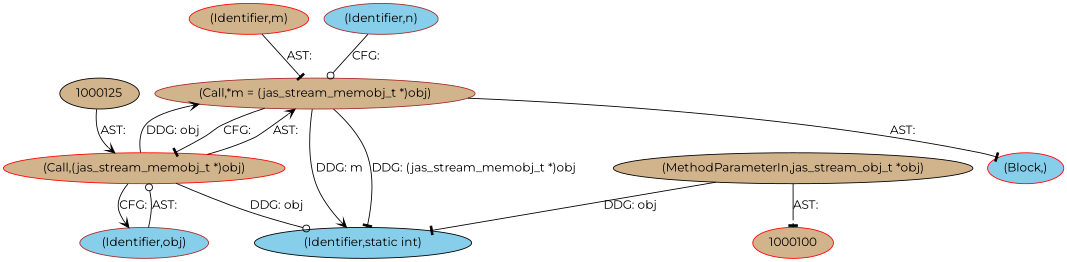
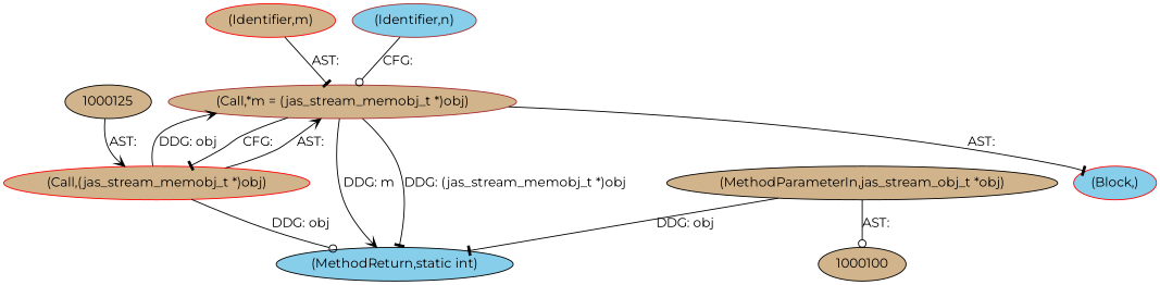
  digraph {
    fontname=Montserrat
    node [color=red fillcolor=tan fontname=Montserrat style=filled]
    edge [arrowhead=tee fontname=Montserrat]
    n1 [color=brown label="(Call,*m = (jas_stream_memobj_t *)obj)"]
    n2 [label="(Call,(jas_stream_memobj_t *)obj)"]
-   n3 [color=black fillcolor=skyblue label="(Identifier,static int)"]
+   n3 [color=black fillcolor=skyblue label="(MethodReturn,static int)"]
    n4 [fillcolor=skyblue label="(Block,)"]
-   n5 [color=brown fillcolor=skyblue label="(Identifier,obj)"]
    n6 [color=black label="(MethodParameterIn,jas_stream_obj_t *obj)"]
-   1000100
+   1000100 [color=black]
    n8 [label="(Identifier,m)"]
    n9 [color=brown fillcolor=skyblue label="(Identifier,n)"]
    1000125 [color=black]
    n1 -> n2 [label="CFG: "]
    n1 -> n3 [label="DDG: (jas_stream_memobj_t *)obj"]
    n1 -> n3 [arrowhead=vee label="DDG: m"]
    n1 -> n4 [label="AST: "]
    n2 -> n1 [arrowhead=vee label="AST: "]
    n2 -> n1 [arrowhead=vee label="DDG: obj"]
    n2 -> n3 [arrowhead=odot label="DDG: obj"]
-   n2 -> n5 [arrowhead=vee label="CFG: "]
-   n5 -> n2 [arrowhead=odot label="AST: "]
    n6 -> n3 [label="DDG: obj"]
-   n6 -> 1000100 [label="AST: "]
+   n6 -> 1000100 [arrowhead=odot label="AST: "]
    n8 -> n1 [label="AST: "]
    n9 -> n1 [arrowhead=odot label="CFG: "]
    1000125 -> n2 [arrowhead=vee label="AST: "]
  }
